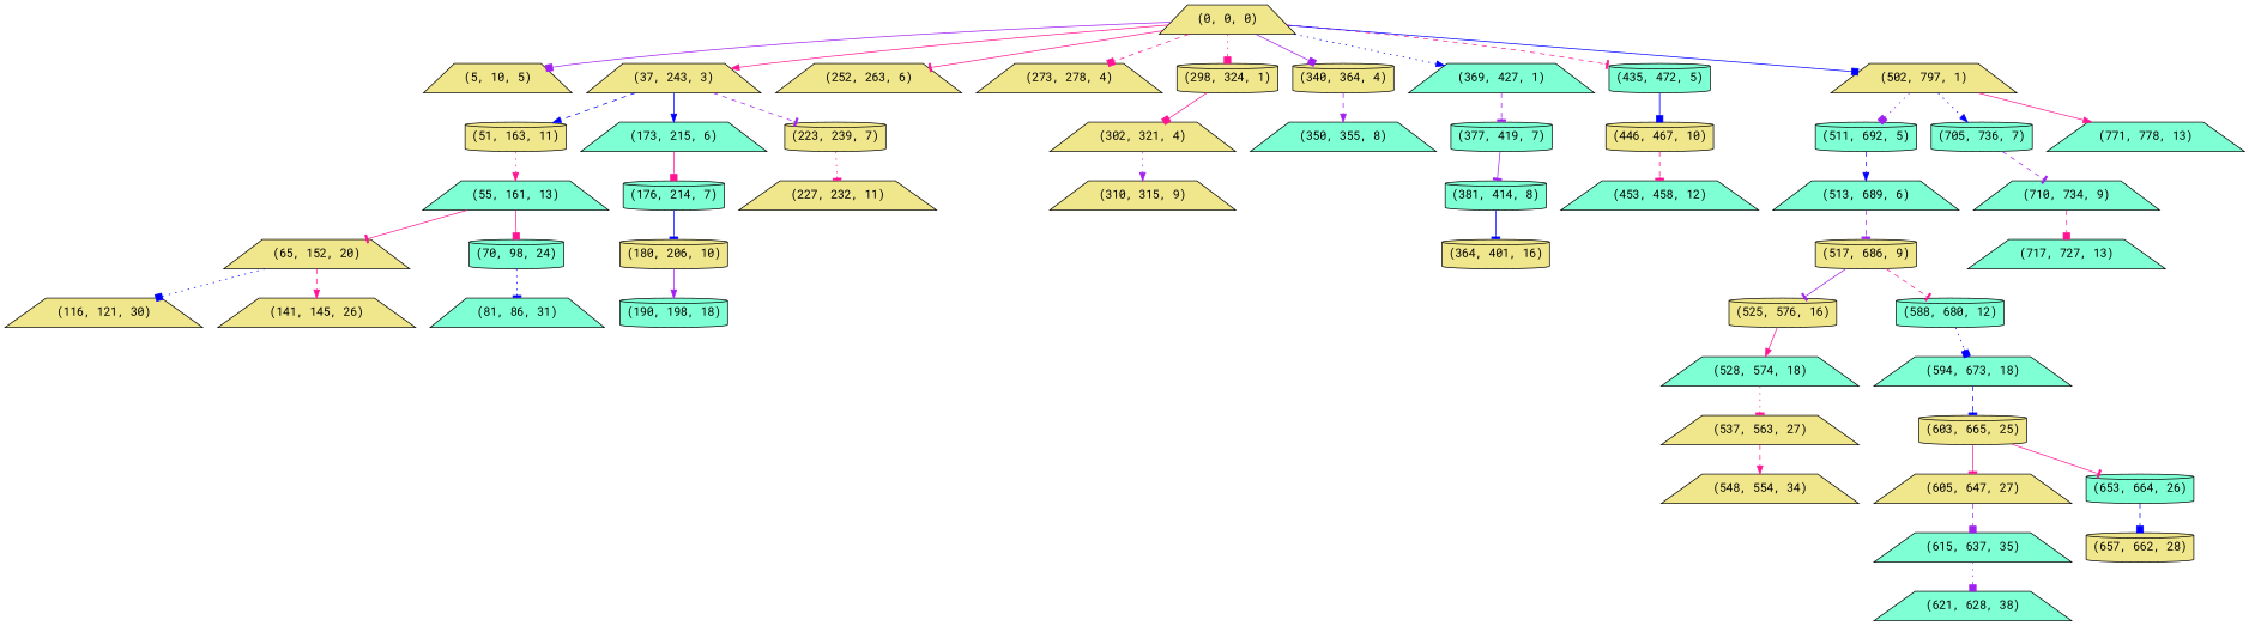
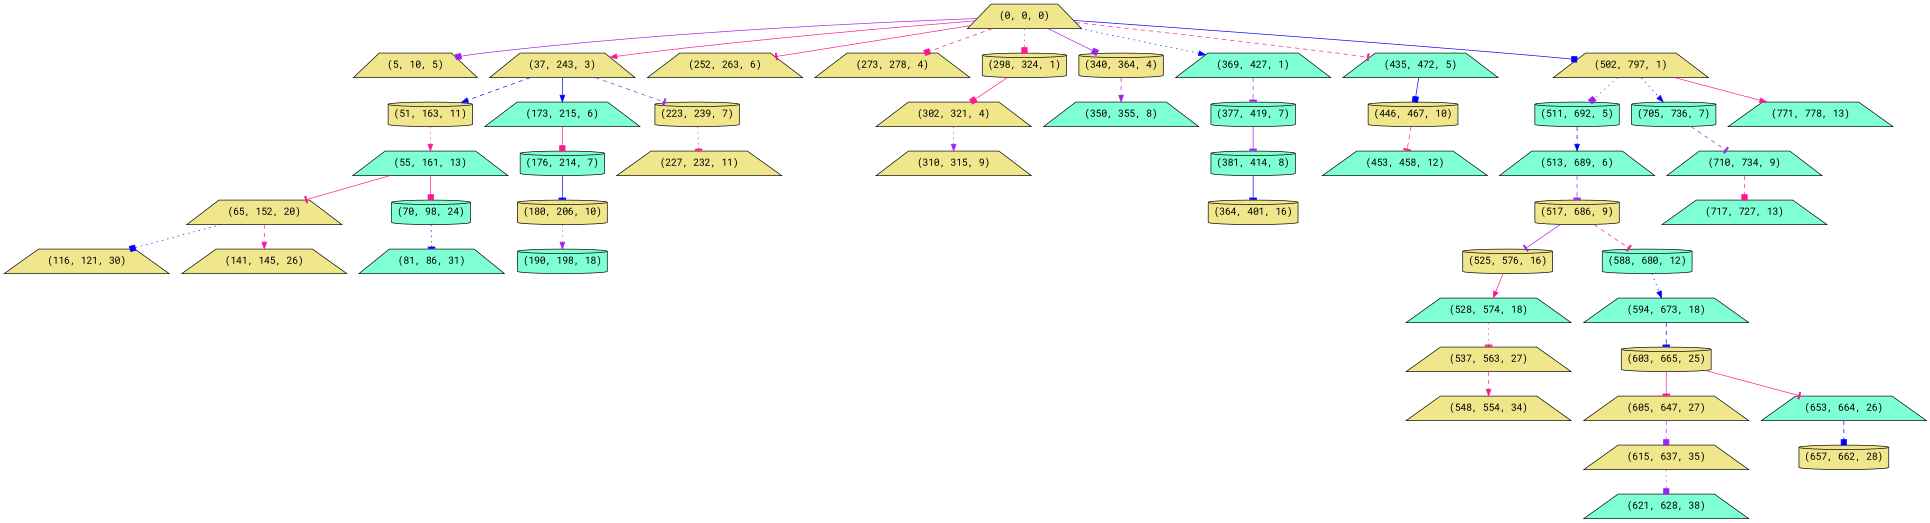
  digraph {
    fontname="Roboto Mono"
    node [fillcolor=khaki fontname="Roboto Mono" shape=trapezium style=filled]
    edge [arrowhead=tee color=deeppink fontname="Roboto Mono" style=solid]
    "(0, 0, 0)"
    "(5, 10, 5)"
    "(37, 243, 3)"
    "(252, 263, 6)"
    "(273, 278, 4)"
    "(298, 324, 1)" [shape=cylinder]
    "(340, 364, 4)" [shape=cylinder]
    "(369, 427, 1)" [fillcolor=aquamarine]
-   "(435, 472, 5)" [fillcolor=aquamarine shape=cylinder]
+   "(435, 472, 5)" [fillcolor=aquamarine]
    "(502, 797, 1)"
    "(51, 163, 11)" [shape=cylinder]
    "(173, 215, 6)" [fillcolor=aquamarine]
    "(223, 239, 7)" [shape=cylinder]
    "(302, 321, 4)"
    "(350, 355, 8)" [fillcolor=aquamarine]
    "(377, 419, 7)" [fillcolor=aquamarine shape=cylinder]
    "(446, 467, 10)" [shape=cylinder]
    "(511, 692, 5)" [fillcolor=aquamarine shape=cylinder]
    "(705, 736, 7)" [fillcolor=aquamarine shape=cylinder]
    "(771, 778, 13)" [fillcolor=aquamarine]
    "(55, 161, 13)" [fillcolor=aquamarine]
    "(176, 214, 7)" [fillcolor=aquamarine shape=cylinder]
    "(227, 232, 11)"
    "(65, 152, 20)"
    "(70, 98, 24)" [fillcolor=aquamarine shape=cylinder]
    "(116, 121, 30)"
    "(141, 145, 26)"
    "(81, 86, 31)" [fillcolor=aquamarine]
    "(180, 206, 10)" [shape=cylinder]
    "(190, 198, 18)" [fillcolor=aquamarine shape=cylinder]
    "(310, 315, 9)"
    "(381, 414, 8)" [fillcolor=aquamarine shape=cylinder]
    n33 [label="(364, 401, 16)" shape=cylinder]
    "(453, 458, 12)" [fillcolor=aquamarine]
    "(513, 689, 6)" [fillcolor=aquamarine]
    "(710, 734, 9)" [fillcolor=aquamarine]
    "(517, 686, 9)" [shape=cylinder]
    "(525, 576, 16)" [shape=cylinder]
    "(588, 680, 12)" [fillcolor=aquamarine shape=cylinder]
    "(528, 574, 18)" [fillcolor=aquamarine]
    "(594, 673, 18)" [fillcolor=aquamarine]
    "(537, 563, 27)"
    "(548, 554, 34)"
    "(603, 665, 25)" [shape=cylinder]
    "(605, 647, 27)"
-   "(653, 664, 26)" [fillcolor=aquamarine shape=cylinder]
-   "(615, 637, 35)" [fillcolor=aquamarine]
+   "(653, 664, 26)" [fillcolor=aquamarine]
+   "(615, 637, 35)"
    "(657, 662, 28)" [shape=cylinder]
    "(621, 628, 38)" [fillcolor=aquamarine]
    "(717, 727, 13)" [fillcolor=aquamarine]
    "(0, 0, 0)" -> "(5, 10, 5)" [arrowhead=box color=purple]
    "(0, 0, 0)" -> "(37, 243, 3)" [arrowhead=normal]
    "(0, 0, 0)" -> "(252, 263, 6)"
    "(0, 0, 0)" -> "(273, 278, 4)" [arrowhead=box style=dashed]
    "(0, 0, 0)" -> "(298, 324, 1)" [arrowhead=box style=dotted]
    "(0, 0, 0)" -> "(340, 364, 4)" [arrowhead=box color=purple]
    "(0, 0, 0)" -> "(369, 427, 1)" [arrowhead=normal color=blue style=dotted]
    "(0, 0, 0)" -> "(435, 472, 5)" [style=dashed]
    "(0, 0, 0)" -> "(502, 797, 1)" [arrowhead=box color=blue]
    "(37, 243, 3)" -> "(51, 163, 11)" [arrowhead=normal color=blue style=dashed]
    "(37, 243, 3)" -> "(173, 215, 6)" [arrowhead=normal color=blue]
    "(37, 243, 3)" -> "(223, 239, 7)" [color=purple style=dashed]
    "(298, 324, 1)" -> "(302, 321, 4)" [arrowhead=box]
    "(340, 364, 4)" -> "(350, 355, 8)" [arrowhead=normal color=purple style=dashed]
    "(369, 427, 1)" -> "(377, 419, 7)" [color=purple style=dashed]
    "(435, 472, 5)" -> "(446, 467, 10)" [arrowhead=box color=blue]
    "(502, 797, 1)" -> "(511, 692, 5)" [arrowhead=box color=purple style=dotted]
    "(502, 797, 1)" -> "(705, 736, 7)" [arrowhead=normal color=blue style=dotted]
    "(502, 797, 1)" -> "(771, 778, 13)" [arrowhead=normal]
    "(51, 163, 11)" -> "(55, 161, 13)" [arrowhead=normal style=dotted]
    "(173, 215, 6)" -> "(176, 214, 7)" [arrowhead=box]
    "(223, 239, 7)" -> "(227, 232, 11)" [style=dotted]
    "(302, 321, 4)" -> "(310, 315, 9)" [arrowhead=normal color=purple style=dotted]
    "(377, 419, 7)" -> "(381, 414, 8)" [color=purple]
    "(446, 467, 10)" -> "(453, 458, 12)" [style=dashed]
    "(511, 692, 5)" -> "(513, 689, 6)" [arrowhead=normal color=blue style=dashed]
    "(705, 736, 7)" -> "(710, 734, 9)" [color=purple style=dashed]
    "(55, 161, 13)" -> "(65, 152, 20)"
    "(55, 161, 13)" -> "(70, 98, 24)" [arrowhead=box]
    "(176, 214, 7)" -> "(180, 206, 10)" [color=blue]
    "(65, 152, 20)" -> "(116, 121, 30)" [arrowhead=box color=blue style=dotted]
    "(65, 152, 20)" -> "(141, 145, 26)" [arrowhead=normal style=dashed]
    "(70, 98, 24)" -> "(81, 86, 31)" [color=blue style=dotted]
-   "(180, 206, 10)" -> "(190, 198, 18)" [arrowhead=normal color=purple]
+   "(180, 206, 10)" -> "(190, 198, 18)" [arrowhead=normal color=purple style=dotted]
    "(381, 414, 8)" -> n33 [color=blue]
    "(513, 689, 6)" -> "(517, 686, 9)" [color=purple style=dashed]
    "(710, 734, 9)" -> "(717, 727, 13)" [arrowhead=box style=dashed]
    "(517, 686, 9)" -> "(525, 576, 16)" [color=purple]
    "(517, 686, 9)" -> "(588, 680, 12)" [style=dashed]
    "(525, 576, 16)" -> "(528, 574, 18)" [arrowhead=normal]
-   "(588, 680, 12)" -> "(594, 673, 18)" [arrowhead=box color=blue style=dotted]
+   "(588, 680, 12)" -> "(594, 673, 18)" [arrowhead=normal color=blue style=dotted]
    "(528, 574, 18)" -> "(537, 563, 27)" [style=dotted]
    "(594, 673, 18)" -> "(603, 665, 25)" [color=blue style=dashed]
    "(537, 563, 27)" -> "(548, 554, 34)" [arrowhead=normal style=dashed]
    "(603, 665, 25)" -> "(605, 647, 27)"
    "(603, 665, 25)" -> "(653, 664, 26)"
    "(605, 647, 27)" -> "(615, 637, 35)" [arrowhead=box color=purple style=dashed]
    "(653, 664, 26)" -> "(657, 662, 28)" [arrowhead=box color=blue style=dashed]
    "(615, 637, 35)" -> "(621, 628, 38)" [arrowhead=box color=purple style=dotted]
  }
